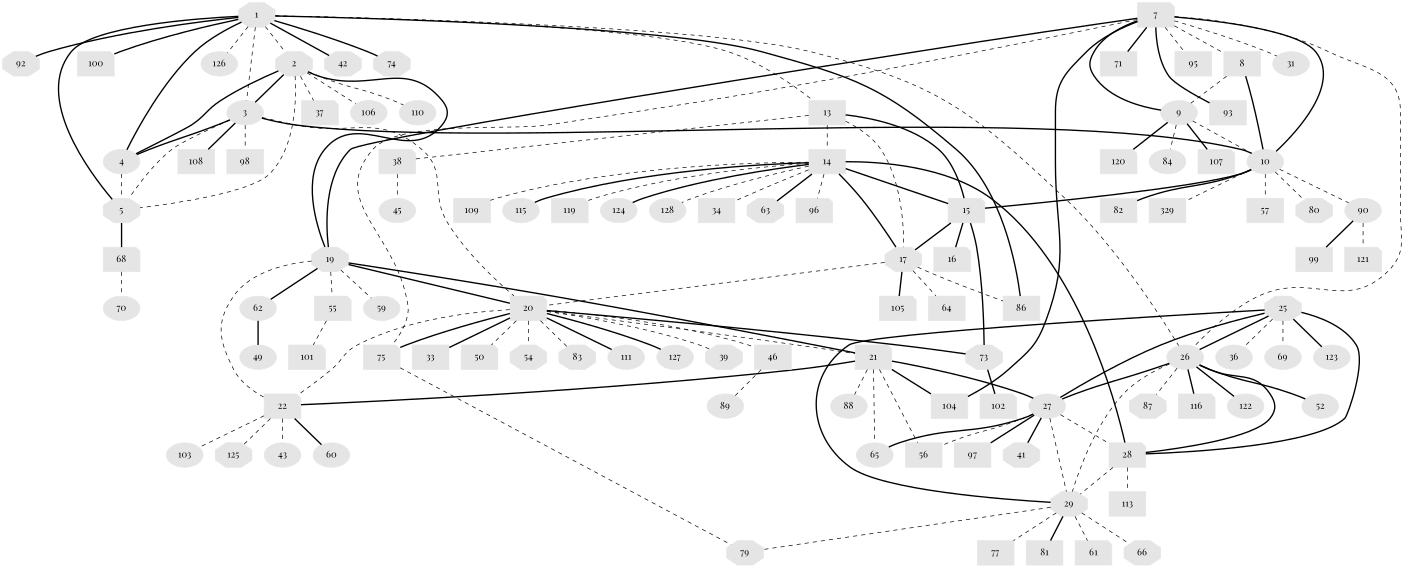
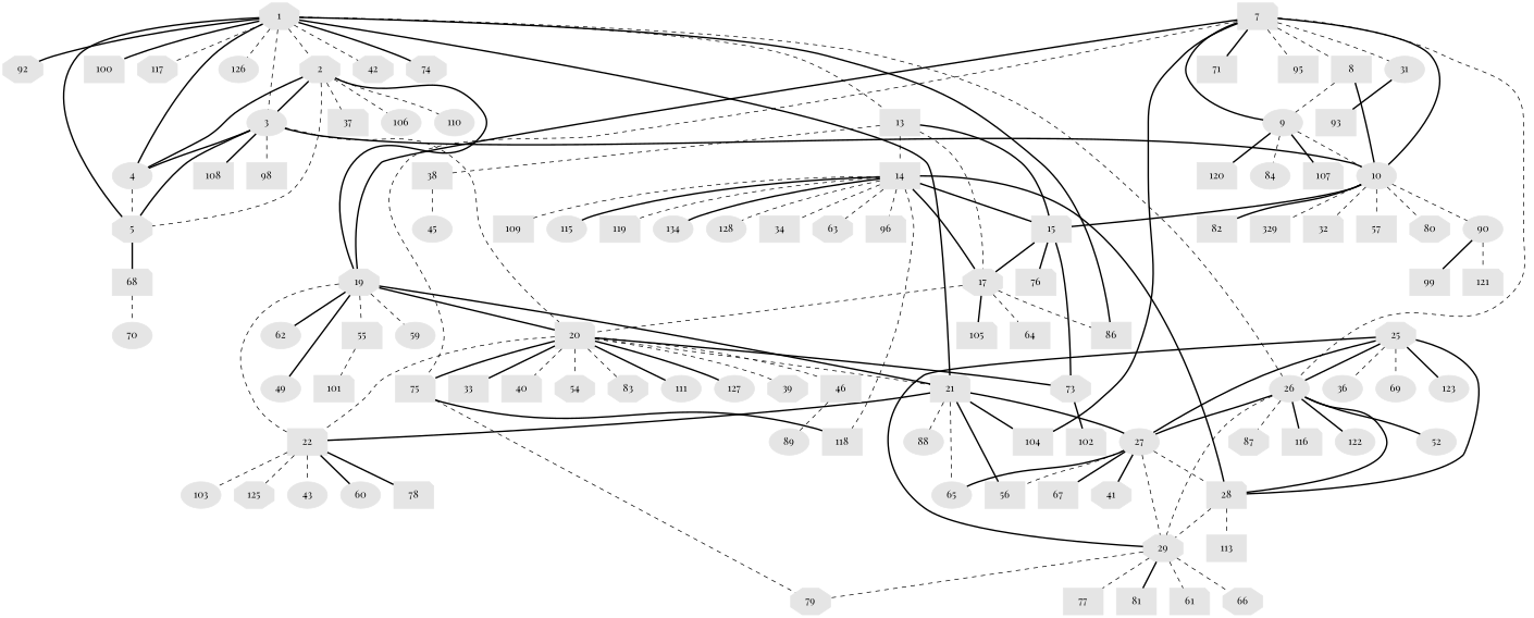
  graph {
    fontname="Playfair Display"
    node [color=gray90 fontname="Playfair Display" shape=ellipse style=filled]
    edge [fontname="Playfair Display" style=dashed]
    1 [shape=octagon super="+6"]
    2 [shape=octagon super="+58"]
    3
    4
    5 [shape=octagon super="+35"]
    13 [shape=box super="+18"]
    21 [shape=note super="+47"]
    26 [super="+30"]
    42 [shape=octagon]
    74 [shape=octagon]
    86 [shape=box]
    92 [shape=octagon]
    100 [shape=note]
+   117 [shape=octagon]
    126
    19 [shape=octagon super="+24"]
    37 [shape=note]
    106
    110
    10 [super="+12"]
    20 [shape=note super="+53"]
    98 [shape=box]
    108 [shape=box]
    68 [shape=note]
    15 [shape=note super="+51"]
    14 [shape=box super="+16"]
    17 [shape=octagon super="+97"]
    38 [shape=note super="+72"]
    104 [shape=box]
    22 [shape=note super="+23"]
    27 [super="+40"]
    56 [shape=box]
    65
    88
    28 [shape=note]
    29 [shape=octagon super="+44"]
    52
    87 [shape=octagon]
    116 [shape=note]
    122
    49
    55 [shape=note]
    59
    62
+   32 [shape=note]
    57 [shape=box]
    80 [shape=octagon]
    82 [shape=box]
    90
    n50 [label=329 shape=box]
    75 [shape=note]
    73 [shape=octagon]
    33 [shape=box]
    39 [shape=octagon]
    46 [shape=box]
-   50 [shape=note]
+   50 [shape=note label=40]
    54 [shape=octagon]
    83 [shape=octagon]
    111
    127
    70
    7 [shape=note super="+112"]
    8 [shape=box super="+91"]
    9 [super="+11"]
    31
    71 [shape=box]
    93 [shape=box]
    95 [shape=box]
    84 [super="+85"]
    107 [shape=note]
    120 [shape=note]
+   118 [shape=box]
    79 [shape=octagon super="+94"]
-   76 [shape=note label=16]
+   76 [shape=note]
    99 [shape=box]
    121 [shape=note]
    34 [shape=box]
    63 [shape=octagon super="+114"]
    96 [shape=note]
    109 [shape=box]
    115
    119 [shape=note]
-   124
+   124 [label=134]
    128
    64 [shape=box]
    105 [shape=note]
    45
    113 [shape=box]
    102 [shape=note]
    43
    60
+   78 [shape=note]
    103
    125 [shape=octagon]
    101 [shape=note]
    89
    41 [shape=octagon]
-   67 [shape=box label=97]
+   67 [shape=box]
    25 [shape=octagon super="+48"]
    36
    69
    123
    61 [shape=note]
    66 [shape=octagon]
    77 [shape=box]
    81 [shape=box]
    1 -- 2 [weight=2]
    1 -- 3 [weight=2]
    1 -- 4 [style=bold weight=2]
    1 -- 5 [style=bold weight=2]
    1 -- 13
+   1 -- 21 [style=bold]
    1 -- 26
-   1 -- 42 [style=bold]
+   1 -- 42
    1 -- 74 [style=bold]
    1 -- 86 [style=bold]
    1 -- 92 [style=bold]
    1 -- 100 [style=bold]
+   1 -- 117
    1 -- 126
    2 -- 3 [style=bold]
    2 -- 4 [style=bold]
    2 -- 5
    2 -- 19 [style=bold]
    2 -- 37
    2 -- 106
    2 -- 110
    3 -- 4 [style=bold]
-   3 -- 5
+   3 -- 5 [style=bold]
    3 -- 10 [style=bold]
    3 -- 20
    3 -- 98
    3 -- 108 [style=bold]
    4 -- 5
    5 -- 68 [style=bold]
    13 -- 15 [style=bold weight=2]
    13 -- 14 [weight=4]
    13 -- 17 [weight=2]
    13 -- 38
    21 -- 104 [style=bold]
    21 -- 22 [style=bold weight=2]
    21 -- 27 [style=bold]
-   21 -- 56
+   21 -- 56 [style=bold]
    21 -- 65
    21 -- 88
    26 -- 27 [style=bold weight=2]
    26 -- 28 [style=bold weight=2]
    26 -- 29 [weight=2]
    26 -- 52 [style=bold]
    26 -- 87
    26 -- 116 [style=bold]
    26 -- 122 [style=bold]
    19 -- 21 [style=bold weight=2]
    19 -- 20 [style=bold weight=2]
    19 -- 22 [weight=4]
-   62 -- 49 [style=bold]
+   19 -- 49 [style=bold]
    19 -- 55
    19 -- 59
    19 -- 62 [style=bold]
    10 -- 15 [style=bold]
+   10 -- 32
    10 -- 57
    10 -- 80
    10 -- 82 [style=bold]
    10 -- 90
    10 -- n50
    20 -- 21
    20 -- 22 [weight=2]
    20 -- 75 [style=bold]
    20 -- 73 [style=bold]
    20 -- 33 [style=bold]
    20 -- 39
    20 -- 46
    20 -- 50
    20 -- 54
    20 -- 83
    20 -- 111 [style=bold]
    20 -- 127 [style=bold]
    68 -- 70
    15 -- 17 [style=bold]
    15 -- 73 [style=bold]
    15 -- 76 [style=bold]
    14 -- 15 [style=bold weight=2]
    14 -- 17 [style=bold weight=2]
    14 -- 28 [style=bold]
+   14 -- 118
    14 -- 34
-   14 -- 63 [style=bold]
+   14 -- 63
    14 -- 96
    14 -- 109
    14 -- 115 [style=bold]
    14 -- 119
    14 -- 124 [style=bold]
    14 -- 128
    17 -- 86
    17 -- 20
    17 -- 64
    17 -- 105 [style=bold]
    38 -- 45
    22 -- 43
    22 -- 60 [style=bold]
+   22 -- 78 [style=bold]
    22 -- 103
    22 -- 125
    27 -- 56
    27 -- 65 [style=bold]
    27 -- 28
    27 -- 29
    27 -- 41 [style=bold]
    27 -- 67 [style=bold]
    28 -- 29
    28 -- 113
    29 -- 79
    29 -- 61
    29 -- 66
    29 -- 77
    29 -- 81 [style=bold]
    55 -- 101
    90 -- 99 [style=bold]
    90 -- 121
+   75 -- 118 [style=bold]
    75 -- 79
    73 -- 102 [style=bold]
    46 -- 89
    7 -- 26
    7 -- 19 [style=bold]
    7 -- 10 [style=bold weight=2]
    7 -- 104 [style=bold]
    7 -- 75
    7 -- 8
    7 -- 9 [style=bold weight=2]
    7 -- 31
    7 -- 71 [style=bold]
-   7 -- 93 [style=bold]
+   31 -- 93 [style=bold]
    7 -- 95
    8 -- 10 [style=bold weight=2]
    8 -- 9 [weight=2]
    9 -- 10 [weight=4]
    9 -- 84
    9 -- 107 [style=bold]
    9 -- 120 [style=bold]
    25 -- 26 [style=bold weight=2]
    25 -- 27 [style=bold]
    25 -- 28 [style=bold]
    25 -- 29 [style=bold]
    25 -- 36
    25 -- 69
    25 -- 123 [style=bold]
  }
